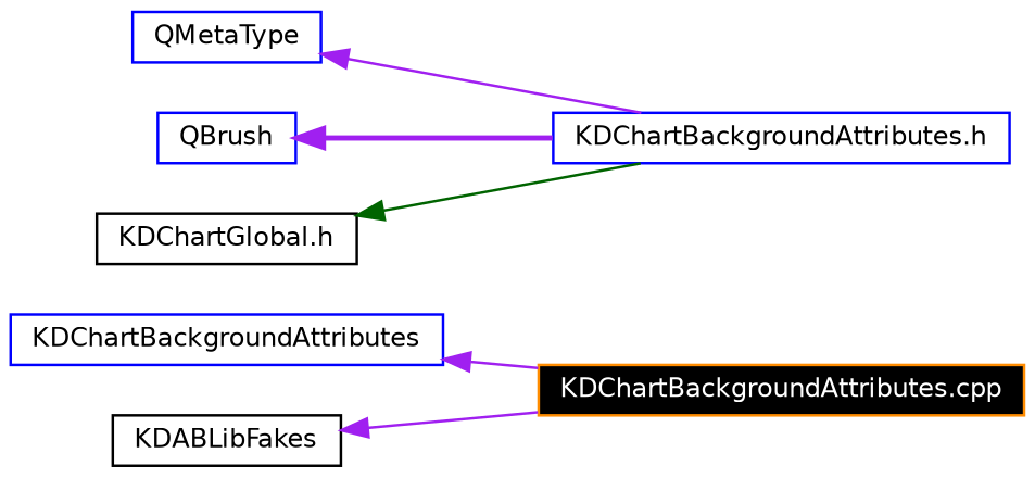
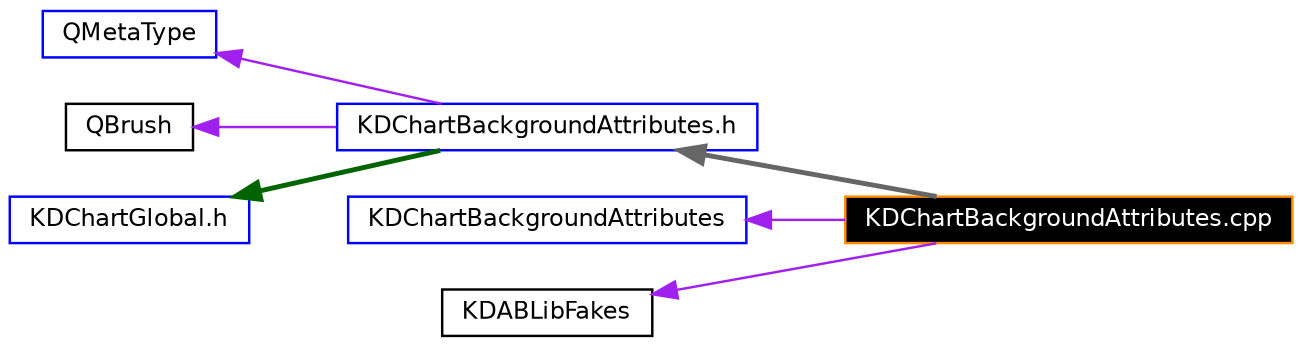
  digraph {
    rankdir=LR
    node [color=blue fontname=Helvetica fontsize=10 shape=record]
    edge [color=purple dir=back fontname=Helvetica fontsize=10 labelfontname=Helvetica labelfontsize=10 style=bold]
    n1 [color=darkorange fillcolor=black fontcolor=white height=0.2 label="KDChartBackgroundAttributes.cpp" style=filled width=0.4]
    n2 [height=0.2 label="KDChartBackgroundAttributes.h" width=0.4]
    n3 [height=0.2 label=QMetaType width=0.4]
-   n4 [height=0.2 label=QBrush width=0.4]
-   n5 [color=black height=0.2 label="KDChartGlobal.h" width=0.4]
+   n4 [color=black height=0.2 label=QBrush width=0.4]
+   n5 [height=0.2 label="KDChartGlobal.h" width=0.4]
    n6 [height=0.2 label=KDChartBackgroundAttributes width=0.4]
    n7 [color=black height=0.2 label=KDABLibFakes width=0.4]
+   n2 -> n1 [color=gray40]
    n3 -> n2 [style=solid]
-   n4 -> n2
-   n5 -> n2 [color=darkgreen style=solid]
+   n4 -> n2 [style=solid]
+   n5 -> n2 [color=darkgreen]
    n6 -> n1 [style=solid]
    n7 -> n1 [style=solid]
  }
